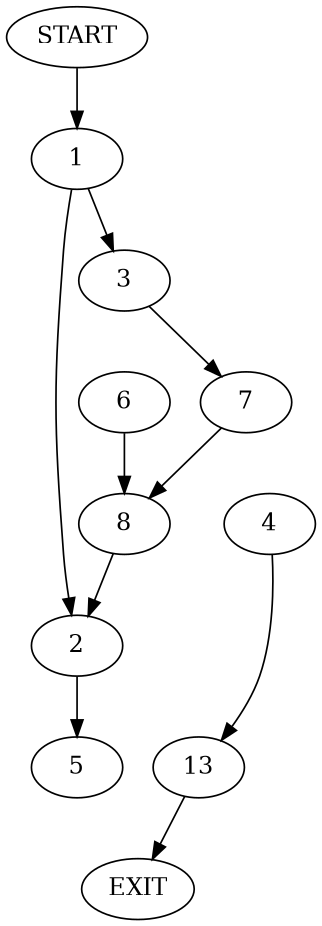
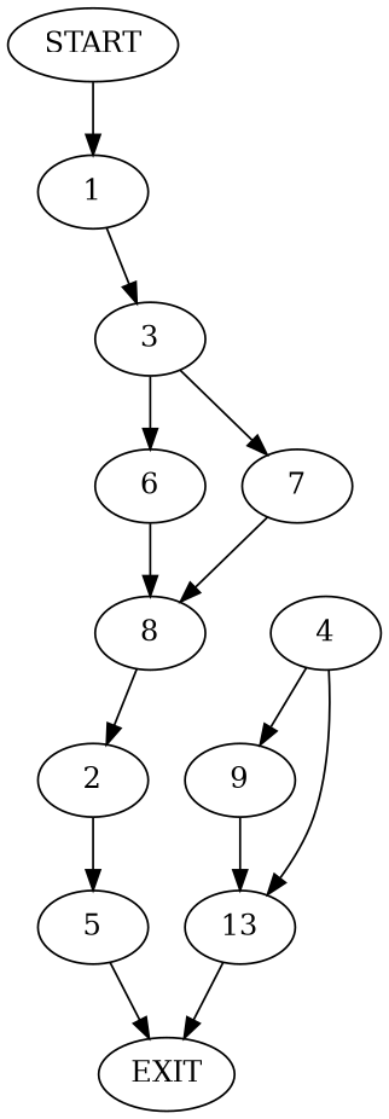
  digraph {
    n1 [label=START]
    1
    2
    3
    n5 [label=EXIT]
    5
    6
    7
    4
+   9
    n11 [label=13]
    8
    n1 -> 1
-   1 -> 2
    1 -> 3
    2 -> 5
+   3 -> 6
    3 -> 7
+   5 -> n5
    6 -> 8
    7 -> 8
+   4 -> 9
    4 -> n11
+   9 -> n11
    n11 -> n5
    8 -> 2
  }
